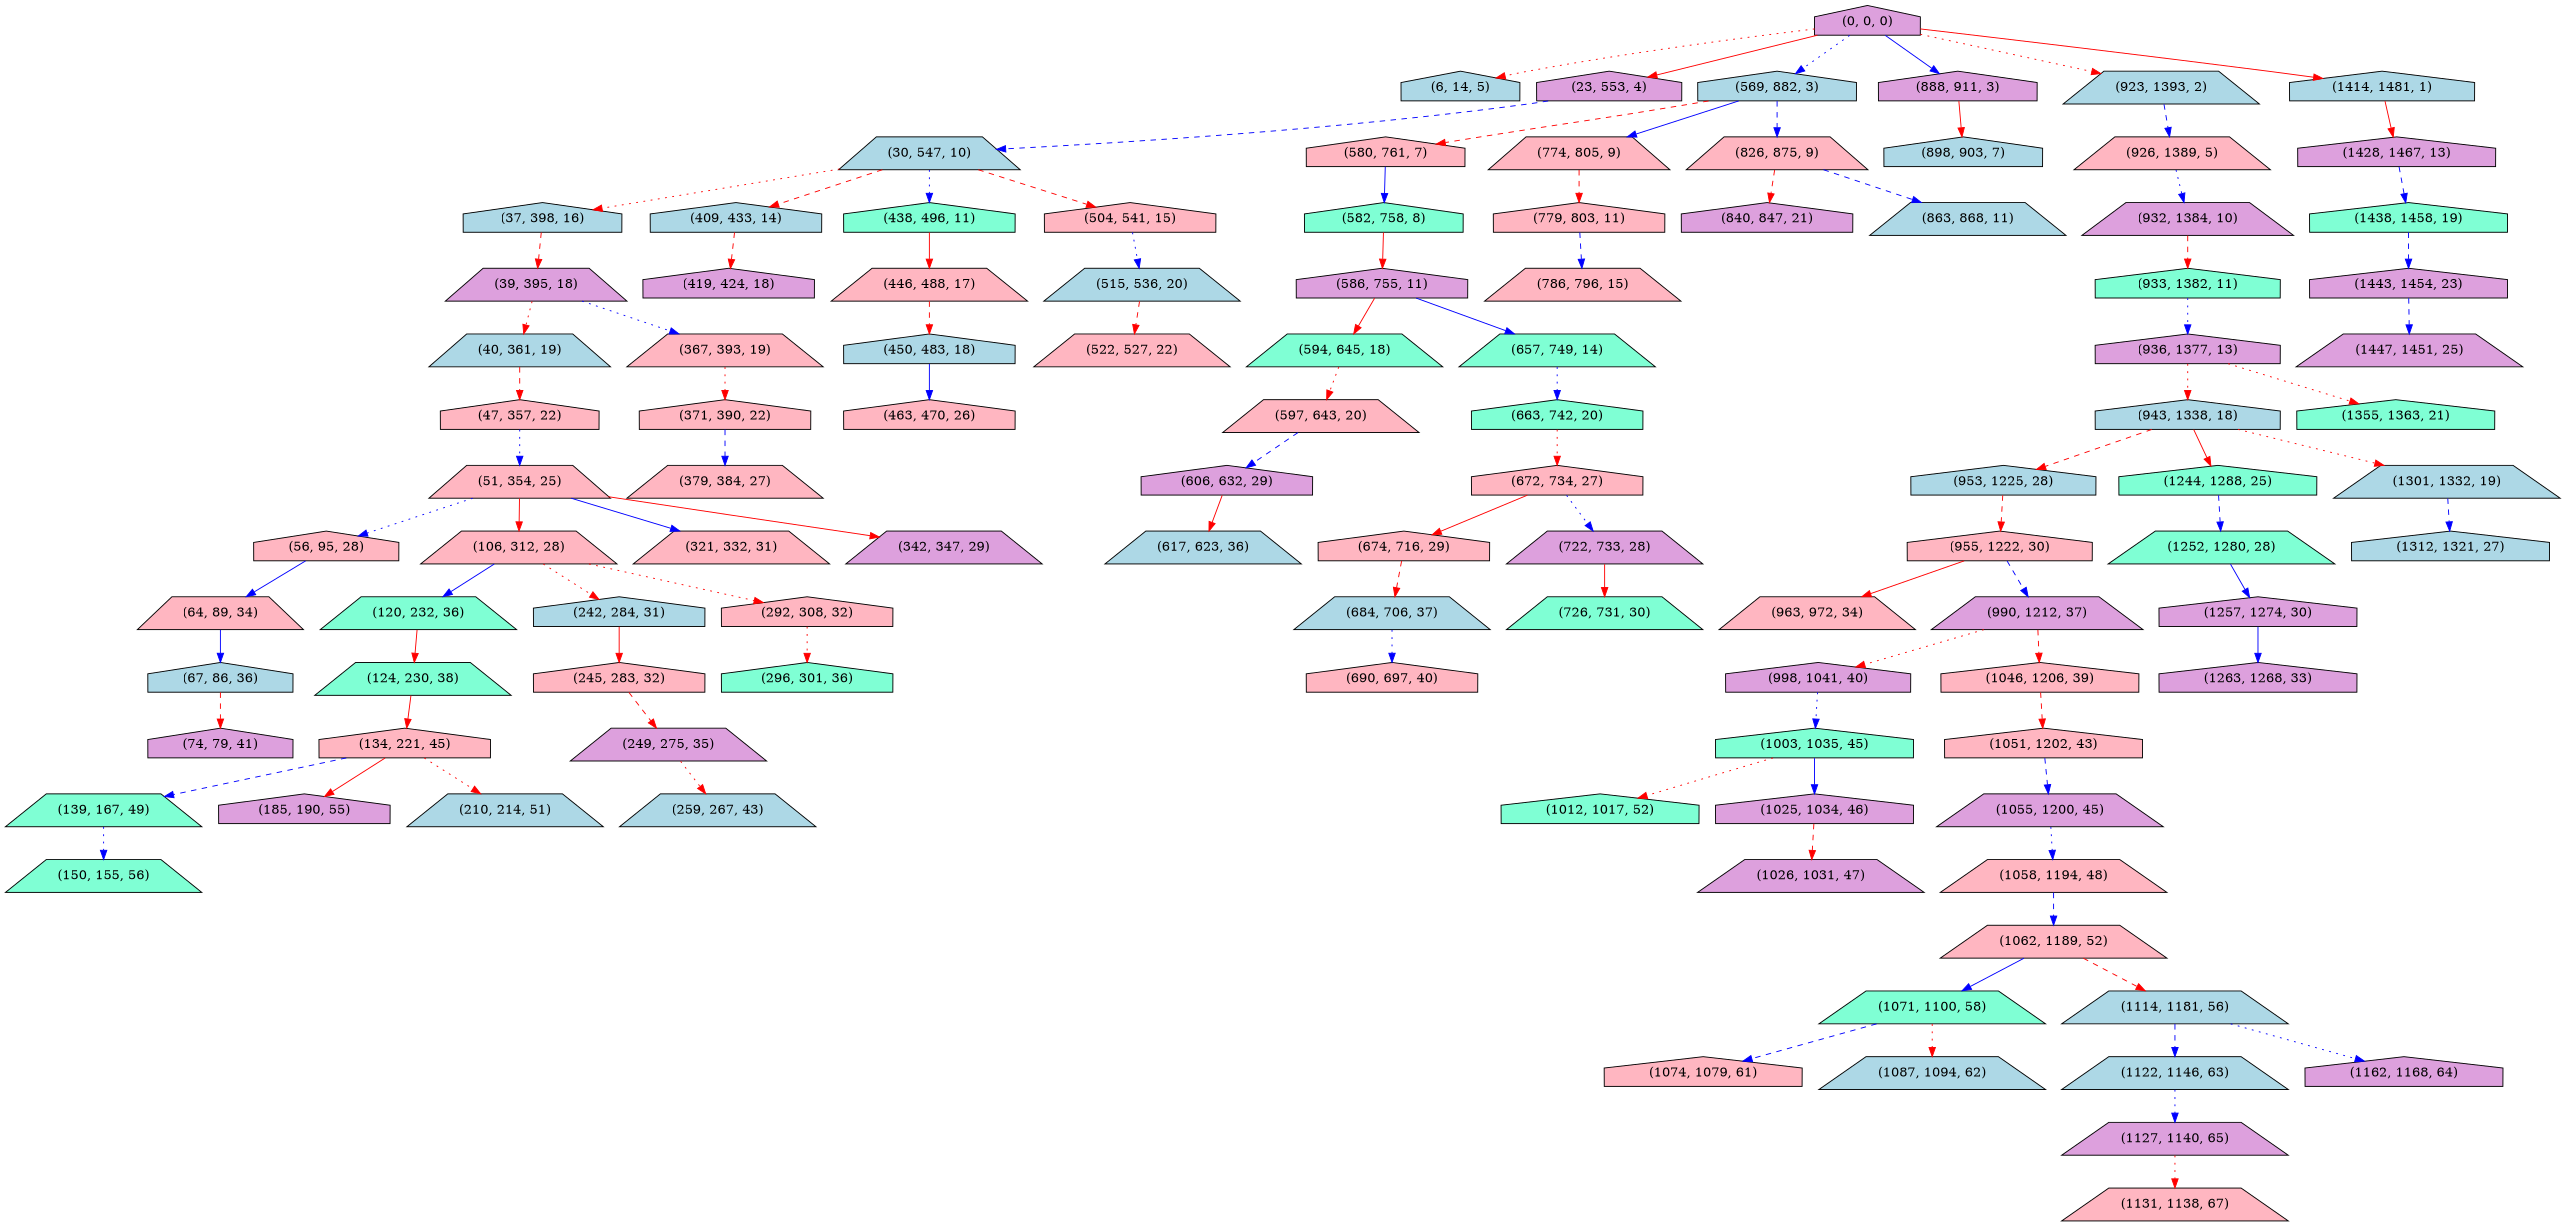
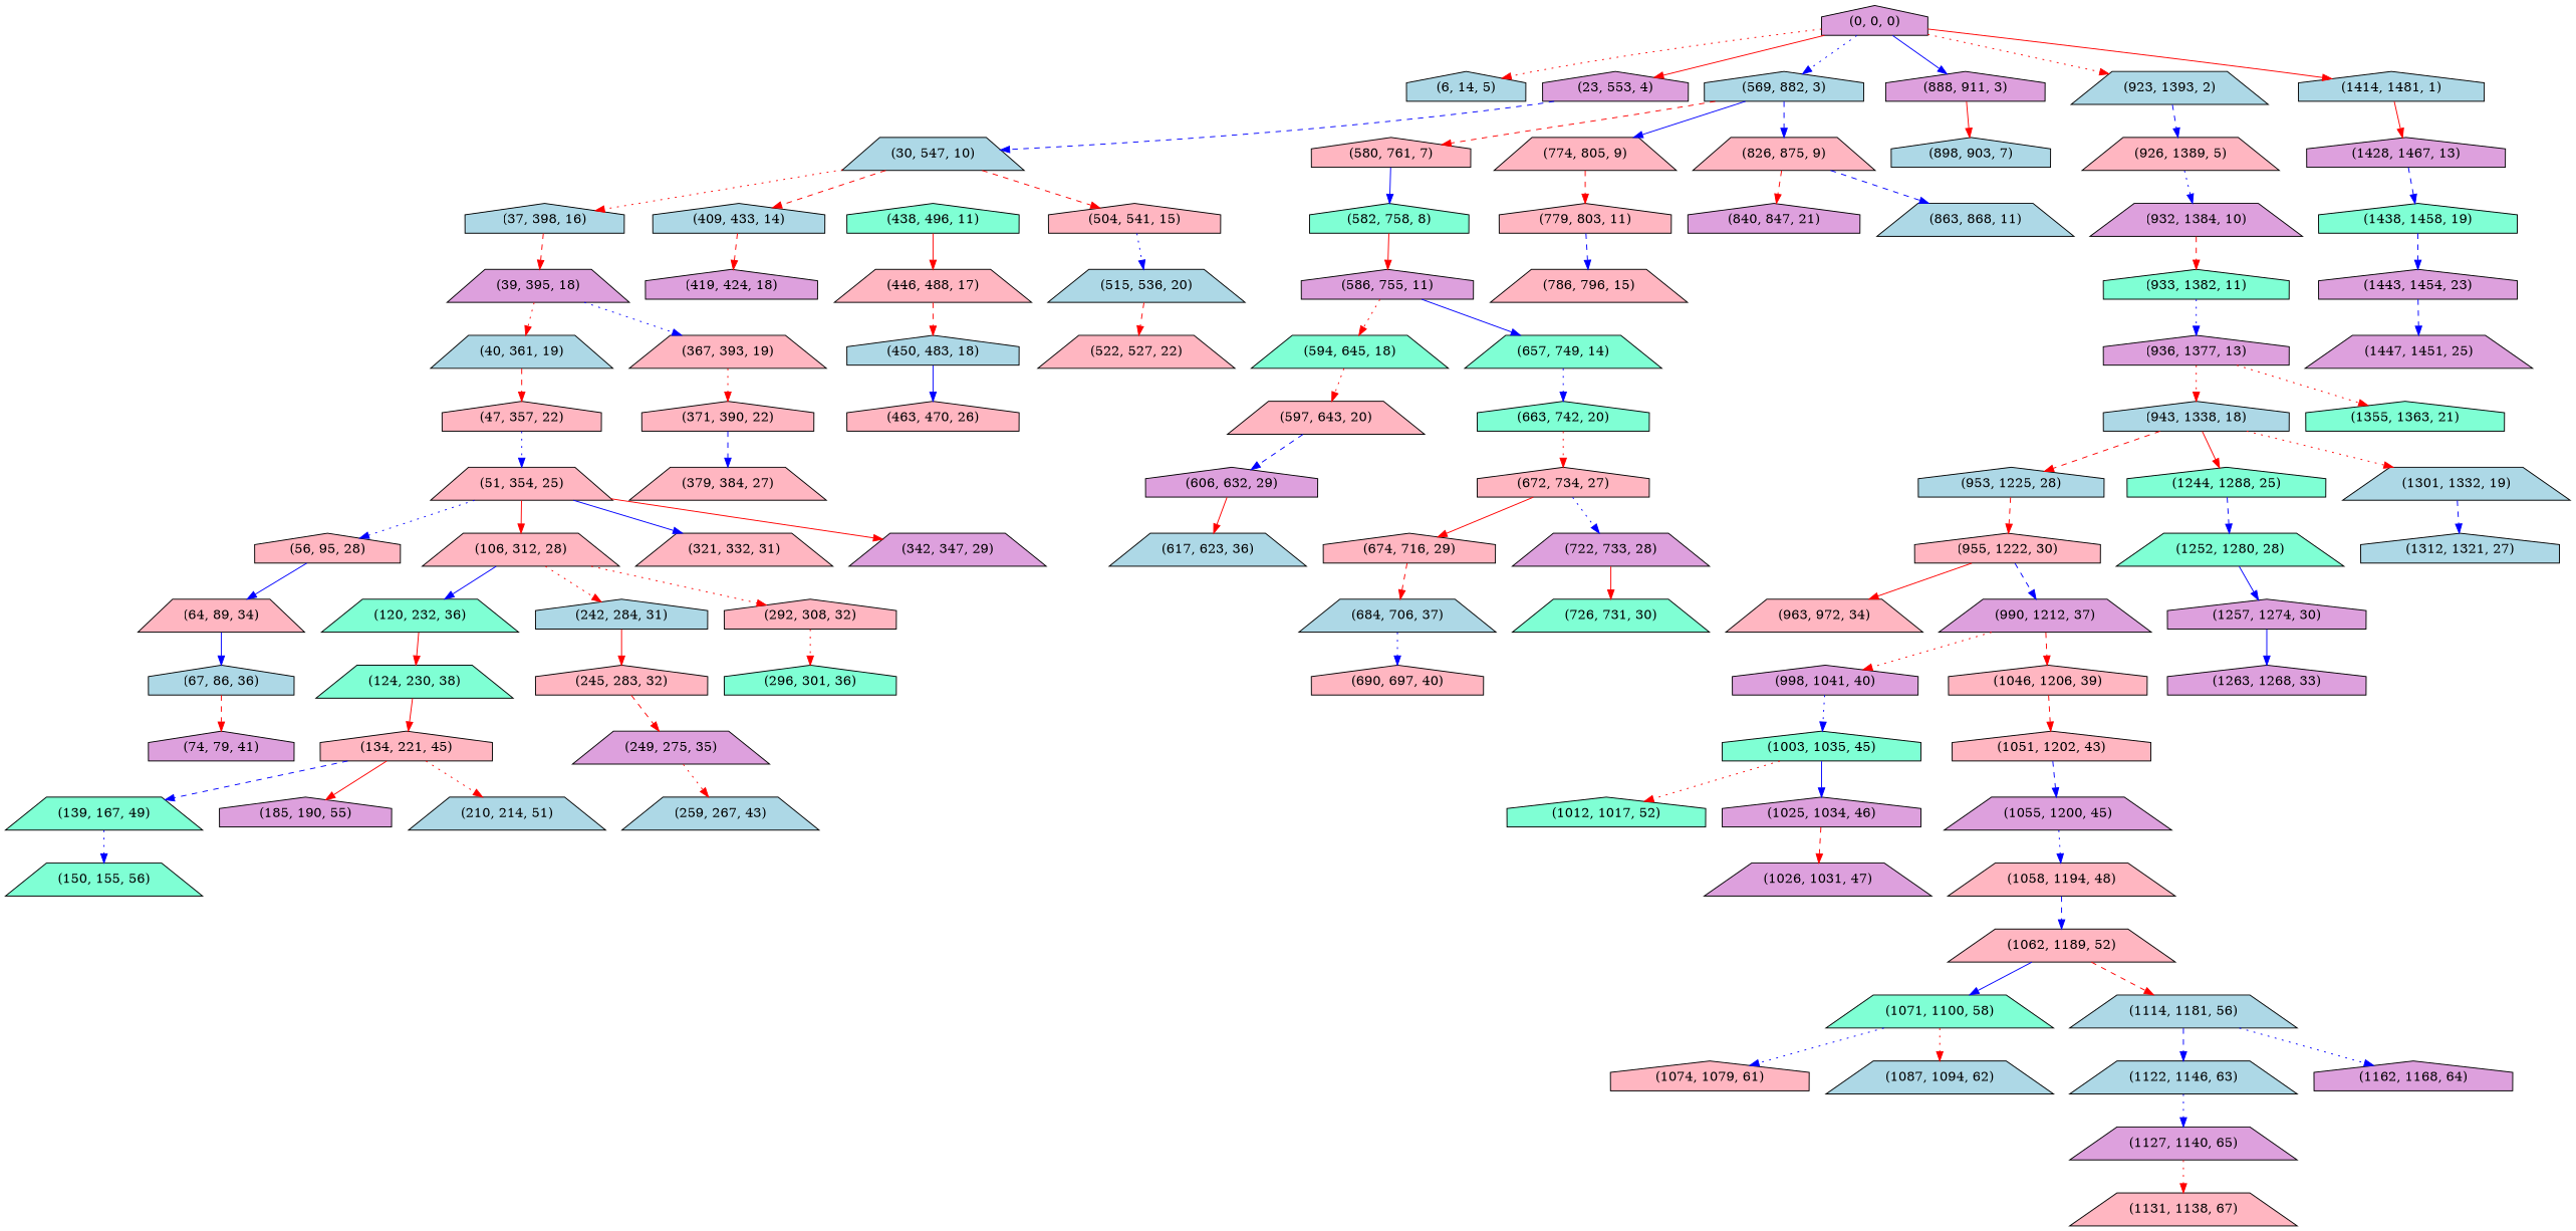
  digraph {
    node [fillcolor=lightpink shape=house style=filled]
    edge [color=red style=dotted]
    "(0, 0, 0)" [fillcolor=plum]
    "(6, 14, 5)" [fillcolor=lightblue]
    "(23, 553, 4)" [fillcolor=plum]
    "(569, 882, 3)" [fillcolor=lightblue]
    "(888, 911, 3)" [fillcolor=plum]
    "(923, 1393, 2)" [fillcolor=lightblue shape=trapezium]
    "(1414, 1481, 1)" [fillcolor=lightblue]
    "(30, 547, 10)" [fillcolor=lightblue shape=trapezium]
    "(580, 761, 7)"
    "(774, 805, 9)" [shape=trapezium]
    "(826, 875, 9)" [shape=trapezium]
    "(898, 903, 7)" [fillcolor=lightblue]
    "(926, 1389, 5)" [shape=trapezium]
    "(1428, 1467, 13)" [fillcolor=plum]
    "(37, 398, 16)" [fillcolor=lightblue]
    "(409, 433, 14)" [fillcolor=lightblue]
    "(438, 496, 11)" [fillcolor=aquamarine]
    "(504, 541, 15)"
    "(39, 395, 18)" [fillcolor=plum shape=trapezium]
    "(419, 424, 18)" [fillcolor=plum]
    "(446, 488, 17)" [shape=trapezium]
    "(515, 536, 20)" [fillcolor=lightblue shape=trapezium]
    "(40, 361, 19)" [fillcolor=lightblue shape=trapezium]
    "(367, 393, 19)" [shape=trapezium]
    "(47, 357, 22)"
    "(371, 390, 22)"
    "(51, 354, 25)" [shape=trapezium]
    "(56, 95, 28)"
    "(106, 312, 28)" [shape=trapezium]
    "(321, 332, 31)" [shape=trapezium]
    "(342, 347, 29)" [fillcolor=plum shape=trapezium]
    "(64, 89, 34)" [shape=trapezium]
    "(120, 232, 36)" [fillcolor=aquamarine shape=trapezium]
    "(242, 284, 31)" [fillcolor=lightblue]
    "(292, 308, 32)"
    "(67, 86, 36)" [fillcolor=lightblue]
    "(74, 79, 41)" [fillcolor=plum]
    "(124, 230, 38)" [fillcolor=aquamarine shape=trapezium]
    "(245, 283, 32)"
    "(296, 301, 36)" [fillcolor=aquamarine]
    "(134, 221, 45)"
    "(139, 167, 49)" [fillcolor=aquamarine shape=trapezium]
    "(185, 190, 55)" [fillcolor=plum]
    "(210, 214, 51)" [fillcolor=lightblue shape=trapezium]
    "(150, 155, 56)" [fillcolor=aquamarine shape=trapezium]
    "(249, 275, 35)" [fillcolor=plum shape=trapezium]
    "(259, 267, 43)" [fillcolor=lightblue shape=trapezium]
    "(379, 384, 27)" [shape=trapezium]
    "(450, 483, 18)" [fillcolor=lightblue]
    "(463, 470, 26)"
    "(522, 527, 22)" [shape=trapezium]
    "(582, 758, 8)" [fillcolor=aquamarine]
    "(779, 803, 11)"
    "(840, 847, 21)" [fillcolor=plum]
    "(863, 868, 11)" [fillcolor=lightblue shape=trapezium]
    "(586, 755, 11)" [fillcolor=plum]
    "(594, 645, 18)" [fillcolor=aquamarine shape=trapezium]
    "(657, 749, 14)" [fillcolor=aquamarine shape=trapezium]
    "(597, 643, 20)" [shape=trapezium]
    "(663, 742, 20)" [fillcolor=aquamarine]
    "(606, 632, 29)" [fillcolor=plum]
    "(617, 623, 36)" [fillcolor=lightblue shape=trapezium]
    "(672, 734, 27)"
    "(674, 716, 29)"
    "(722, 733, 28)" [fillcolor=plum shape=trapezium]
    "(684, 706, 37)" [fillcolor=lightblue shape=trapezium]
    "(726, 731, 30)" [fillcolor=aquamarine shape=trapezium]
    "(690, 697, 40)"
    "(786, 796, 15)" [shape=trapezium]
    "(932, 1384, 10)" [fillcolor=plum shape=trapezium]
    "(933, 1382, 11)" [fillcolor=aquamarine]
    "(936, 1377, 13)" [fillcolor=plum]
    "(943, 1338, 18)" [fillcolor=lightblue]
    "(1355, 1363, 21)" [fillcolor=aquamarine]
    "(953, 1225, 28)" [fillcolor=lightblue]
    "(1244, 1288, 25)" [fillcolor=aquamarine]
    "(1301, 1332, 19)" [fillcolor=lightblue shape=trapezium]
    "(955, 1222, 30)"
    "(1252, 1280, 28)" [fillcolor=aquamarine shape=trapezium]
    "(1312, 1321, 27)" [fillcolor=lightblue]
    "(963, 972, 34)" [shape=trapezium]
    "(990, 1212, 37)" [fillcolor=plum shape=trapezium]
    "(998, 1041, 40)" [fillcolor=plum]
    "(1046, 1206, 39)"
    "(1003, 1035, 45)" [fillcolor=aquamarine]
    "(1051, 1202, 43)"
    "(1012, 1017, 52)" [fillcolor=aquamarine]
    "(1025, 1034, 46)" [fillcolor=plum]
    "(1026, 1031, 47)" [fillcolor=plum shape=trapezium]
    "(1055, 1200, 45)" [fillcolor=plum shape=trapezium]
    "(1058, 1194, 48)" [shape=trapezium]
    "(1062, 1189, 52)" [shape=trapezium]
    "(1071, 1100, 58)" [fillcolor=aquamarine shape=trapezium]
    "(1114, 1181, 56)" [fillcolor=lightblue shape=trapezium]
    "(1074, 1079, 61)"
    "(1087, 1094, 62)" [fillcolor=lightblue shape=trapezium]
    "(1122, 1146, 63)" [fillcolor=lightblue shape=trapezium]
    "(1162, 1168, 64)" [fillcolor=plum]
    "(1127, 1140, 65)" [fillcolor=plum shape=trapezium]
    "(1131, 1138, 67)" [shape=trapezium]
    "(1257, 1274, 30)" [fillcolor=plum]
    "(1263, 1268, 33)" [fillcolor=plum]
    "(1438, 1458, 19)" [fillcolor=aquamarine]
    "(1443, 1454, 23)" [fillcolor=plum]
    "(1447, 1451, 25)" [fillcolor=plum shape=trapezium]
    "(0, 0, 0)" -> "(6, 14, 5)"
    "(0, 0, 0)" -> "(23, 553, 4)" [style=solid]
    "(0, 0, 0)" -> "(569, 882, 3)" [color=blue]
    "(0, 0, 0)" -> "(888, 911, 3)" [color=blue style=solid]
    "(0, 0, 0)" -> "(923, 1393, 2)"
    "(0, 0, 0)" -> "(1414, 1481, 1)" [style=solid]
    "(23, 553, 4)" -> "(30, 547, 10)" [color=blue style=dashed]
    "(569, 882, 3)" -> "(580, 761, 7)" [style=dashed]
    "(569, 882, 3)" -> "(774, 805, 9)" [color=blue style=solid]
    "(569, 882, 3)" -> "(826, 875, 9)" [color=blue style=dashed]
    "(888, 911, 3)" -> "(898, 903, 7)" [style=solid]
    "(923, 1393, 2)" -> "(926, 1389, 5)" [color=blue style=dashed]
    "(1414, 1481, 1)" -> "(1428, 1467, 13)" [style=solid]
    "(30, 547, 10)" -> "(37, 398, 16)"
    "(30, 547, 10)" -> "(409, 433, 14)" [style=dashed]
-   "(30, 547, 10)" -> "(438, 496, 11)" [color=blue]
    "(30, 547, 10)" -> "(504, 541, 15)" [style=dashed]
    "(580, 761, 7)" -> "(582, 758, 8)" [color=blue style=solid]
    "(774, 805, 9)" -> "(779, 803, 11)" [style=dashed]
    "(826, 875, 9)" -> "(840, 847, 21)" [style=dashed]
    "(826, 875, 9)" -> "(863, 868, 11)" [color=blue style=dashed]
    "(926, 1389, 5)" -> "(932, 1384, 10)" [color=blue]
    "(1428, 1467, 13)" -> "(1438, 1458, 19)" [color=blue style=dashed]
    "(37, 398, 16)" -> "(39, 395, 18)" [style=dashed]
    "(409, 433, 14)" -> "(419, 424, 18)" [style=dashed]
    "(438, 496, 11)" -> "(446, 488, 17)" [style=solid]
    "(504, 541, 15)" -> "(515, 536, 20)" [color=blue]
    "(39, 395, 18)" -> "(40, 361, 19)"
    "(39, 395, 18)" -> "(367, 393, 19)" [color=blue]
    "(446, 488, 17)" -> "(450, 483, 18)" [style=dashed]
    "(515, 536, 20)" -> "(522, 527, 22)" [style=dashed]
    "(40, 361, 19)" -> "(47, 357, 22)" [style=dashed]
    "(367, 393, 19)" -> "(371, 390, 22)"
    "(47, 357, 22)" -> "(51, 354, 25)" [color=blue]
    "(371, 390, 22)" -> "(379, 384, 27)" [color=blue style=dashed]
    "(51, 354, 25)" -> "(56, 95, 28)" [color=blue]
    "(51, 354, 25)" -> "(106, 312, 28)" [style=solid]
    "(51, 354, 25)" -> "(321, 332, 31)" [color=blue style=solid]
    "(51, 354, 25)" -> "(342, 347, 29)" [style=solid]
    "(56, 95, 28)" -> "(64, 89, 34)" [color=blue style=solid]
    "(106, 312, 28)" -> "(120, 232, 36)" [color=blue style=solid]
    "(106, 312, 28)" -> "(242, 284, 31)"
    "(106, 312, 28)" -> "(292, 308, 32)"
    "(64, 89, 34)" -> "(67, 86, 36)" [color=blue style=solid]
    "(120, 232, 36)" -> "(124, 230, 38)" [style=solid]
    "(242, 284, 31)" -> "(245, 283, 32)" [style=solid]
    "(292, 308, 32)" -> "(296, 301, 36)"
    "(67, 86, 36)" -> "(74, 79, 41)" [style=dashed]
    "(124, 230, 38)" -> "(134, 221, 45)" [style=solid]
    "(245, 283, 32)" -> "(249, 275, 35)" [style=dashed]
    "(134, 221, 45)" -> "(139, 167, 49)" [color=blue style=dashed]
    "(134, 221, 45)" -> "(185, 190, 55)" [style=solid]
    "(134, 221, 45)" -> "(210, 214, 51)"
    "(139, 167, 49)" -> "(150, 155, 56)" [color=blue]
    "(249, 275, 35)" -> "(259, 267, 43)"
    "(450, 483, 18)" -> "(463, 470, 26)" [color=blue style=solid]
    "(582, 758, 8)" -> "(586, 755, 11)" [style=solid]
    "(779, 803, 11)" -> "(786, 796, 15)" [color=blue style=dashed]
-   "(586, 755, 11)" -> "(594, 645, 18)" [style=solid]
+   "(586, 755, 11)" -> "(594, 645, 18)"
    "(586, 755, 11)" -> "(657, 749, 14)" [color=blue style=solid]
    "(594, 645, 18)" -> "(597, 643, 20)"
    "(657, 749, 14)" -> "(663, 742, 20)" [color=blue]
    "(597, 643, 20)" -> "(606, 632, 29)" [color=blue style=dashed]
    "(663, 742, 20)" -> "(672, 734, 27)"
    "(606, 632, 29)" -> "(617, 623, 36)" [style=solid]
    "(672, 734, 27)" -> "(674, 716, 29)" [style=solid]
    "(672, 734, 27)" -> "(722, 733, 28)" [color=blue]
    "(674, 716, 29)" -> "(684, 706, 37)" [style=dashed]
    "(722, 733, 28)" -> "(726, 731, 30)" [style=solid]
    "(684, 706, 37)" -> "(690, 697, 40)" [color=blue]
    "(932, 1384, 10)" -> "(933, 1382, 11)" [style=dashed]
    "(933, 1382, 11)" -> "(936, 1377, 13)" [color=blue]
    "(936, 1377, 13)" -> "(943, 1338, 18)"
    "(936, 1377, 13)" -> "(1355, 1363, 21)"
    "(943, 1338, 18)" -> "(953, 1225, 28)" [style=dashed]
    "(943, 1338, 18)" -> "(1244, 1288, 25)" [style=solid]
    "(943, 1338, 18)" -> "(1301, 1332, 19)"
    "(953, 1225, 28)" -> "(955, 1222, 30)" [style=dashed]
    "(1244, 1288, 25)" -> "(1252, 1280, 28)" [color=blue style=dashed]
    "(1301, 1332, 19)" -> "(1312, 1321, 27)" [color=blue style=dashed]
    "(955, 1222, 30)" -> "(963, 972, 34)" [style=solid]
    "(955, 1222, 30)" -> "(990, 1212, 37)" [color=blue style=dashed]
    "(1252, 1280, 28)" -> "(1257, 1274, 30)" [color=blue style=solid]
    "(990, 1212, 37)" -> "(998, 1041, 40)"
    "(990, 1212, 37)" -> "(1046, 1206, 39)" [style=dashed]
    "(998, 1041, 40)" -> "(1003, 1035, 45)" [color=blue]
    "(1046, 1206, 39)" -> "(1051, 1202, 43)" [style=dashed]
    "(1003, 1035, 45)" -> "(1012, 1017, 52)"
    "(1003, 1035, 45)" -> "(1025, 1034, 46)" [color=blue style=solid]
    "(1051, 1202, 43)" -> "(1055, 1200, 45)" [color=blue style=dashed]
    "(1025, 1034, 46)" -> "(1026, 1031, 47)" [style=dashed]
    "(1055, 1200, 45)" -> "(1058, 1194, 48)" [color=blue]
    "(1058, 1194, 48)" -> "(1062, 1189, 52)" [color=blue style=dashed]
    "(1062, 1189, 52)" -> "(1071, 1100, 58)" [color=blue style=solid]
    "(1062, 1189, 52)" -> "(1114, 1181, 56)" [style=dashed]
-   "(1071, 1100, 58)" -> "(1074, 1079, 61)" [color=blue style=dashed]
+   "(1071, 1100, 58)" -> "(1074, 1079, 61)" [color=blue]
    "(1071, 1100, 58)" -> "(1087, 1094, 62)"
    "(1114, 1181, 56)" -> "(1122, 1146, 63)" [color=blue style=dashed]
    "(1114, 1181, 56)" -> "(1162, 1168, 64)" [color=blue]
    "(1122, 1146, 63)" -> "(1127, 1140, 65)" [color=blue]
    "(1127, 1140, 65)" -> "(1131, 1138, 67)"
    "(1257, 1274, 30)" -> "(1263, 1268, 33)" [color=blue style=solid]
    "(1438, 1458, 19)" -> "(1443, 1454, 23)" [color=blue style=dashed]
    "(1443, 1454, 23)" -> "(1447, 1451, 25)" [color=blue style=dashed]
  }
